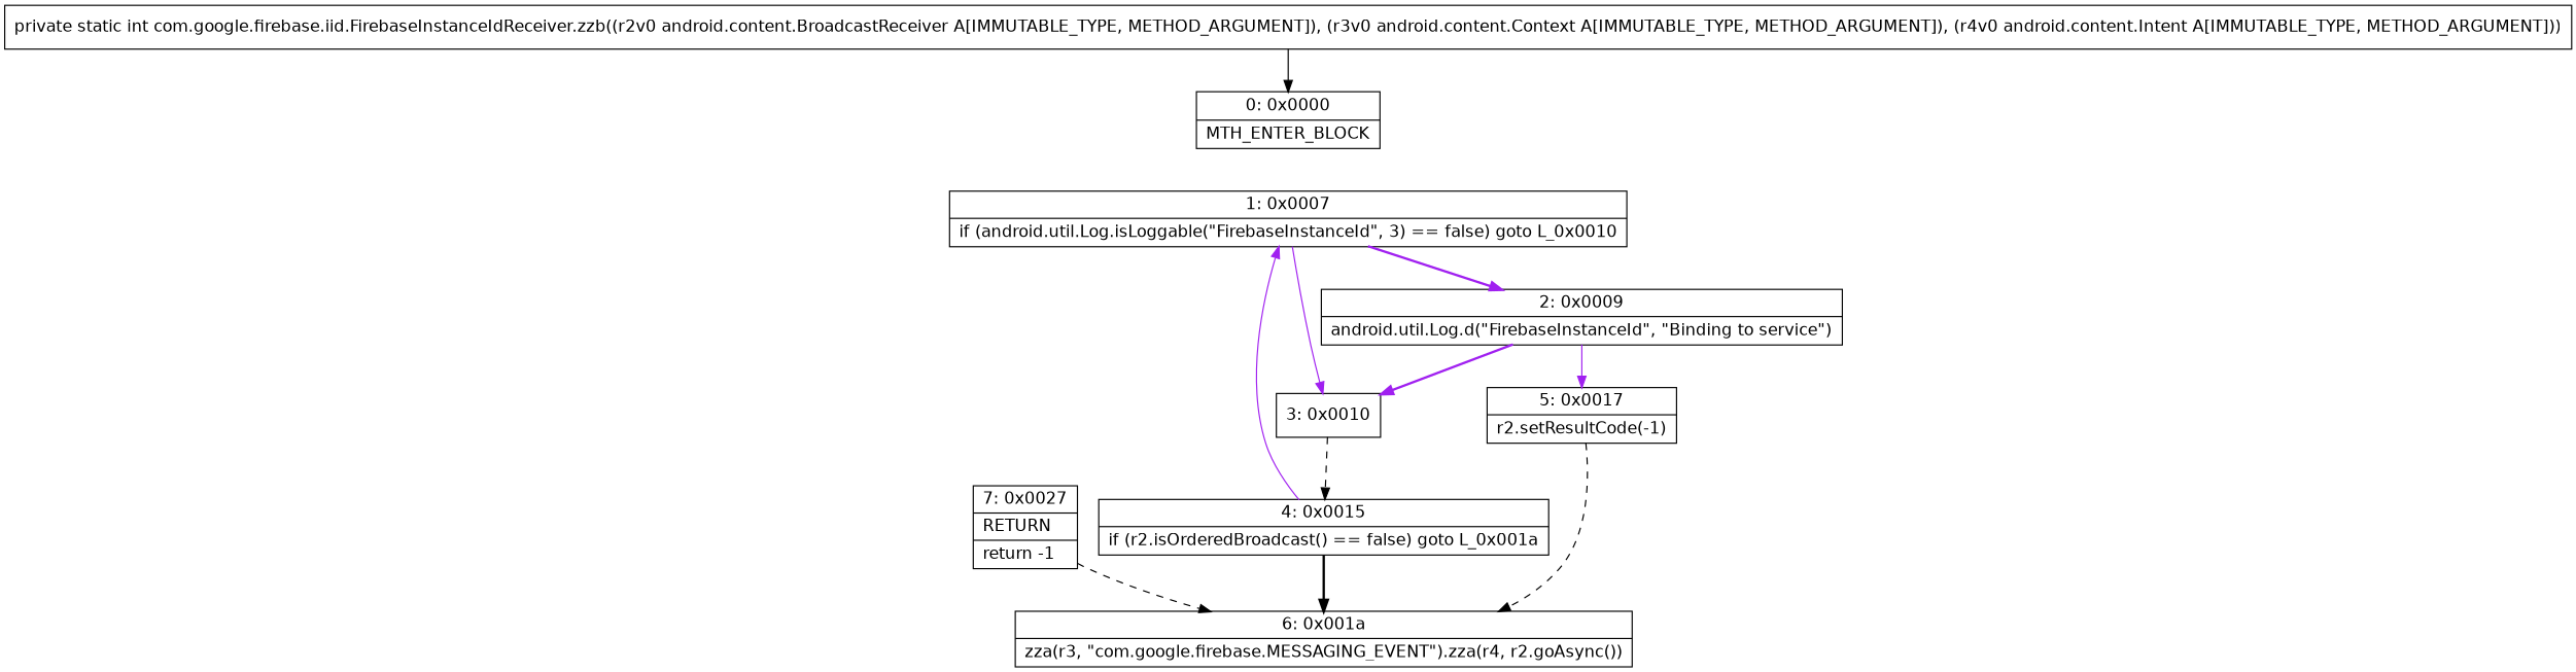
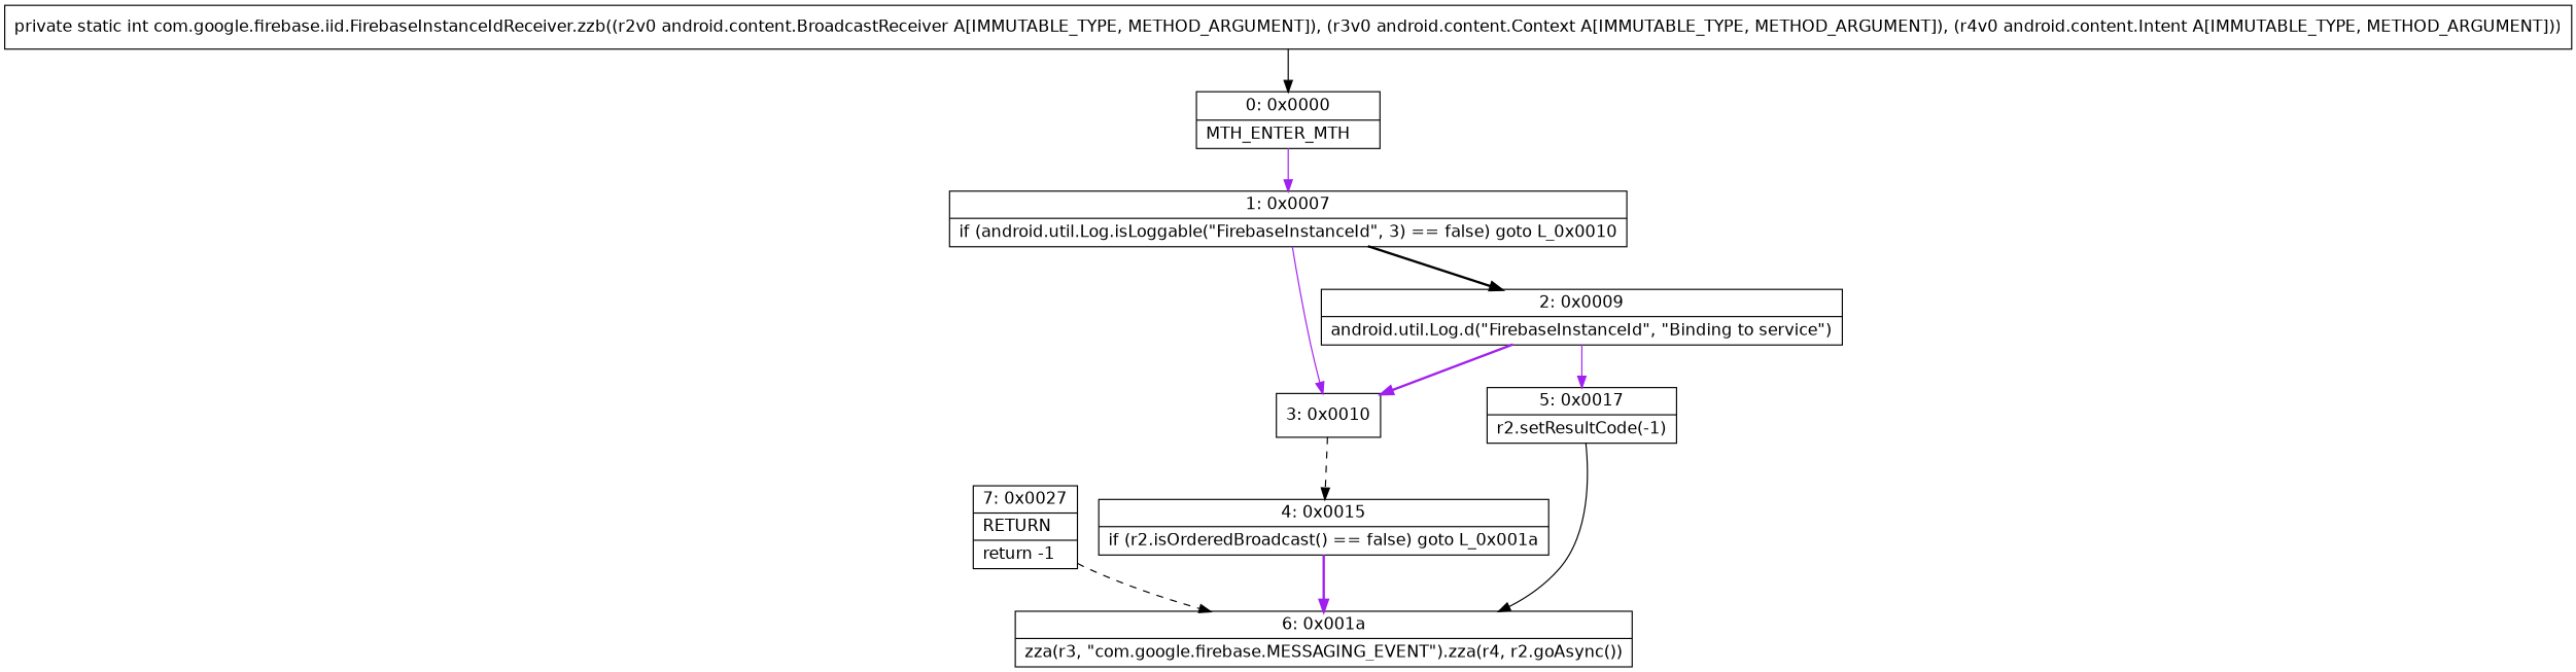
  digraph {
    fontname="DejaVu Sans"
    node [fontname="DejaVu Sans" shape=record]
    edge [color=purple fontname="DejaVu Sans" style=solid]
-   n1 [label="{0\:\ 0x0000|MTH_ENTER_BLOCK\l}"]
+   n1 [label="{0\:\ 0x0000|MTH_ENTER_MTH\l}"]
    n2 [label="{1\:\ 0x0007|if (android.util.Log.isLoggable(\"FirebaseInstanceId\", 3) == false) goto L_0x0010\l}"]
    n3 [label="{2\:\ 0x0009|android.util.Log.d(\"FirebaseInstanceId\", \"Binding to service\")\l}"]
    n4 [label="{3\:\ 0x0010}"]
    n5 [label="{5\:\ 0x0017|r2.setResultCode(\-1)\l}"]
    n6 [label="{4\:\ 0x0015|if (r2.isOrderedBroadcast() == false) goto L_0x001a\l}"]
    n7 [label="{6\:\ 0x001a|zza(r3, \"com.google.firebase.MESSAGING_EVENT\").zza(r4, r2.goAsync())\l}"]
    n8 [label="{7\:\ 0x0027|RETURN\l|return \-1\l}"]
    n9 [label="{private static int com.google.firebase.iid.FirebaseInstanceIdReceiver.zzb((r2v0 android.content.BroadcastReceiver A[IMMUTABLE_TYPE, METHOD_ARGUMENT]), (r3v0 android.content.Context A[IMMUTABLE_TYPE, METHOD_ARGUMENT]), (r4v0 android.content.Intent A[IMMUTABLE_TYPE, METHOD_ARGUMENT])) }"]
-   n6 -> n2
-   n2 -> n3 [style=bold]
+   n1 -> n2
+   n2 -> n3 [color=black style=bold]
    n2 -> n4
    n3 -> n4 [style=bold]
    n3 -> n5
    n4 -> n6 [color=black style=dashed]
-   n5 -> n7 [color=black style=dashed]
-   n6 -> n7 [color=black style=bold]
+   n5 -> n7 [color=black]
+   n6 -> n7 [style=bold]
    n8 -> n7 [color=black style=dashed]
    n9 -> n1 [color=black]
  }
